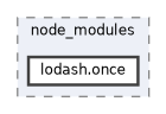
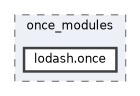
  digraph {
    compound=true
    n1 [color=grey25 fillcolor=white fontname=Helvetica fontsize=10 height=0.2 label="lodash.once" shape=box style="filled,bold" width=0.4]
    subgraph cluster_1 {
      bgcolor="#edf0f7"
      fontname=Helvetica
      fontsize=10
-     label=node_modules
+     label=once_modules
      pencolor=grey50
      style="filled,dashed"
      n1
    }
  }
